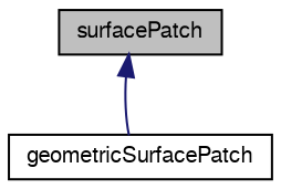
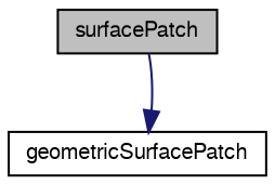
  digraph {
    node [color=black fontname=FreeSans fontsize=10 shape=record]
    n1 [fillcolor=grey75 fontcolor=black height=0.2 label=surfacePatch style=filled width=0.4]
    n2 [height=0.2 label=geometricSurfacePatch width=0.4]
-   n1 -> n2 [color=midnightblue dir=back fontname=FreeSans fontsize=10 labelfontname=FreeSans labelfontsize=10 style=solid]
+   n2 -> n1 [color=midnightblue dir=back fontname=FreeSans fontsize=10 labelfontname=FreeSans labelfontsize=10 style=solid]
  }
